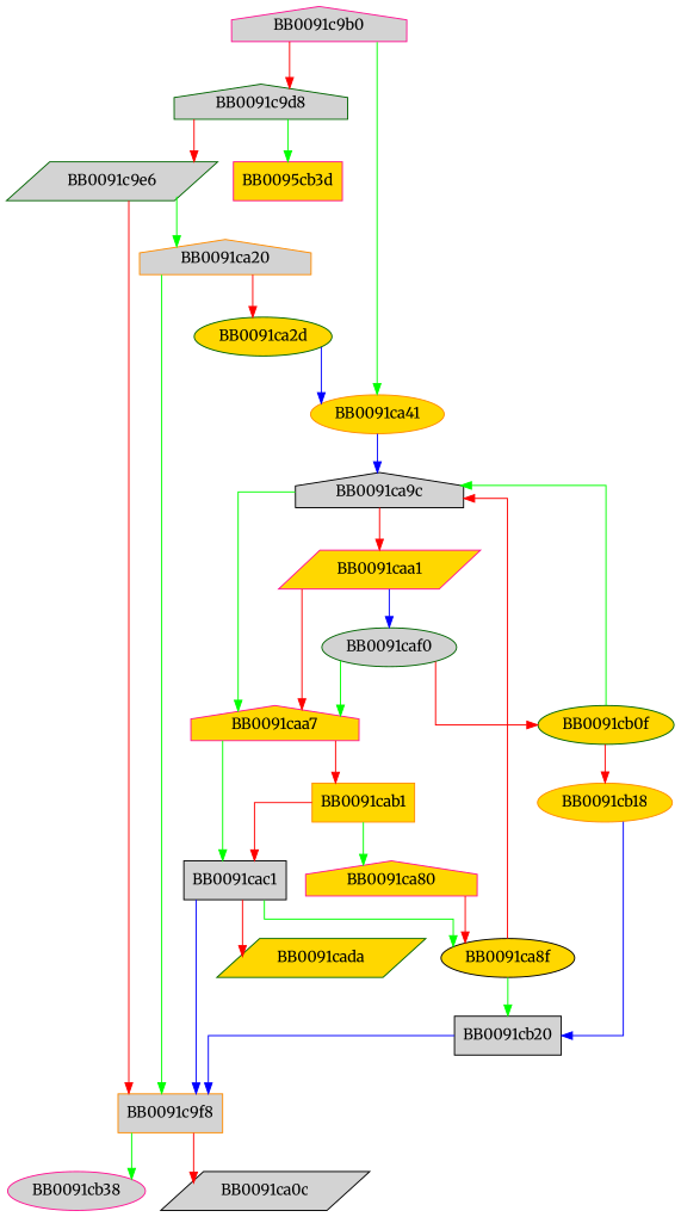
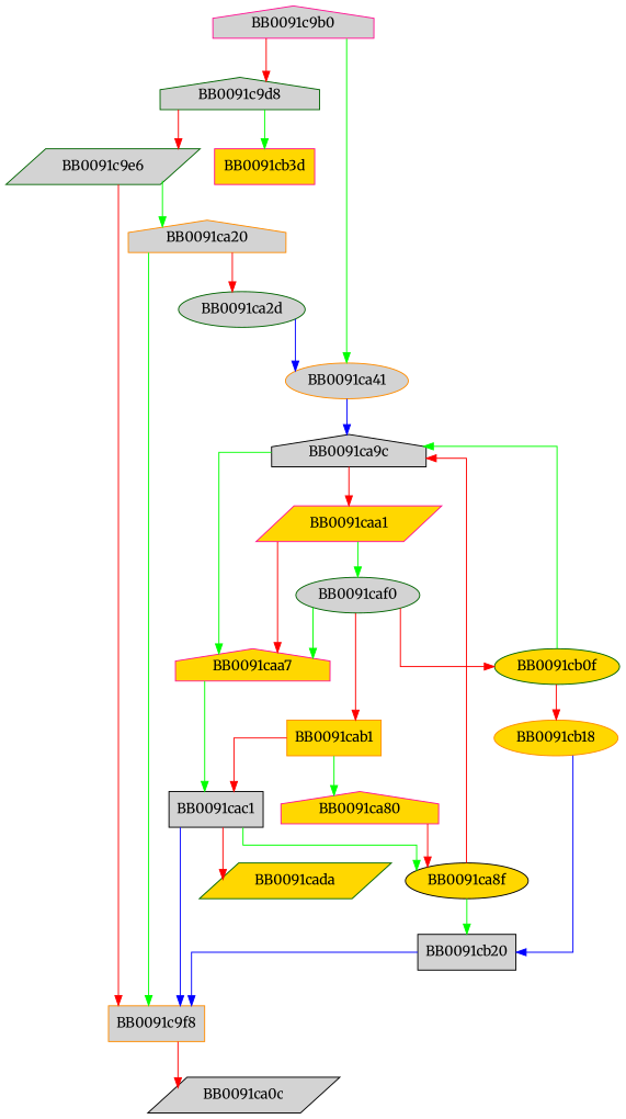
  digraph {
    fontname=Merriweather
    splines=ortho
    node [color=deeppink fillcolor=lightgrey fontname=Merriweather shape=ellipse style=filled]
    edge [color=red fontname=Merriweather]
    BB0091c9b0 [shape=house]
-   BB0091ca41 [color=darkorange fillcolor=gold]
+   BB0091ca41 [color=darkorange]
    BB0091c9d8 [color=darkgreen shape=house]
    BB0091ca9c [color=black shape=house]
-   BB0091cb3d [fillcolor=gold shape=box label=BB0095cb3d]
+   BB0091cb3d [fillcolor=gold shape=box]
    BB0091c9e6 [color=darkgreen shape=parallelogram]
    BB0091caa7 [fillcolor=gold shape=house]
    BB0091caa1 [fillcolor=gold shape=parallelogram]
    BB0091ca20 [color=darkorange shape=house]
    BB0091c9f8 [color=darkorange shape=box]
-   BB0091ca2d [color=darkgreen fillcolor=gold]
-   BB0091cb38
+   BB0091ca2d [color=darkgreen]
    BB0091ca0c [color=black shape=parallelogram]
    BB0091cac1 [color=black shape=box]
    BB0091cab1 [color=darkorange fillcolor=gold shape=box]
    BB0091caf0 [color=darkgreen]
    BB0091ca80 [fillcolor=gold shape=house]
    BB0091ca8f [color=black fillcolor=gold]
    BB0091cada [color=darkgreen fillcolor=gold shape=parallelogram]
    BB0091cb20 [color=black shape=box]
    BB0091cb0f [color=darkgreen fillcolor=gold]
    BB0091cb18 [color=darkorange fillcolor=gold]
    BB0091c9b0 -> BB0091ca41 [color=green]
    BB0091c9b0 -> BB0091c9d8
    BB0091ca41 -> BB0091ca9c [color=blue]
    BB0091c9d8 -> BB0091cb3d [color=green]
    BB0091c9d8 -> BB0091c9e6
    BB0091ca9c -> BB0091caa7 [color=green]
    BB0091ca9c -> BB0091caa1
    BB0091c9e6 -> BB0091ca20 [color=green]
    BB0091c9e6 -> BB0091c9f8
    BB0091caa7 -> BB0091cac1 [color=green]
-   BB0091caa7 -> BB0091cab1
+   BB0091caf0 -> BB0091cab1
    BB0091caa1 -> BB0091caa7
-   BB0091caa1 -> BB0091caf0 [color=blue]
+   BB0091caa1 -> BB0091caf0 [color=green]
    BB0091ca20 -> BB0091c9f8 [color=green]
    BB0091ca20 -> BB0091ca2d
-   BB0091c9f8 -> BB0091cb38 [color=green]
    BB0091c9f8 -> BB0091ca0c
    BB0091ca2d -> BB0091ca41 [color=blue]
    BB0091cac1 -> BB0091c9f8 [color=blue]
    BB0091cac1 -> BB0091ca8f [color=green]
    BB0091cac1 -> BB0091cada
    BB0091cab1 -> BB0091cac1
    BB0091cab1 -> BB0091ca80 [color=green]
    BB0091caf0 -> BB0091caa7 [color=green]
    BB0091caf0 -> BB0091cb0f
    BB0091ca80 -> BB0091ca8f
    BB0091ca8f -> BB0091ca9c
    BB0091ca8f -> BB0091cb20 [color=green]
    BB0091cb20 -> BB0091c9f8 [color=blue]
    BB0091cb0f -> BB0091ca9c [color=green]
    BB0091cb0f -> BB0091cb18
    BB0091cb18 -> BB0091cb20 [color=blue]
  }
